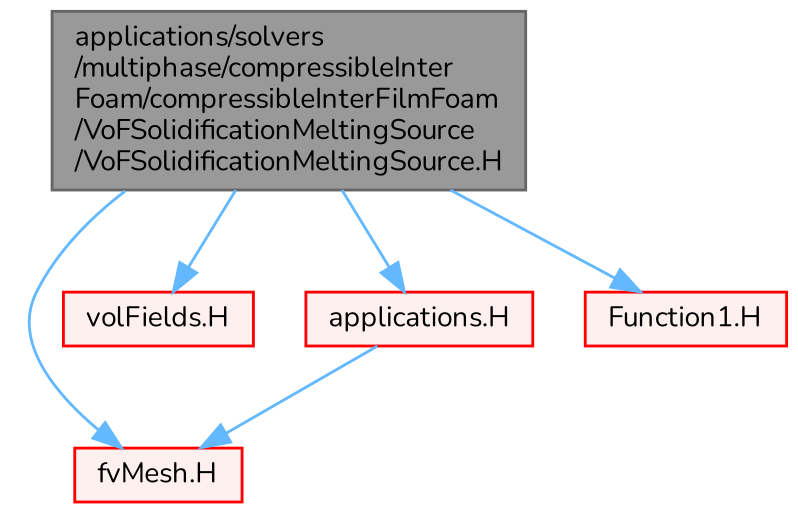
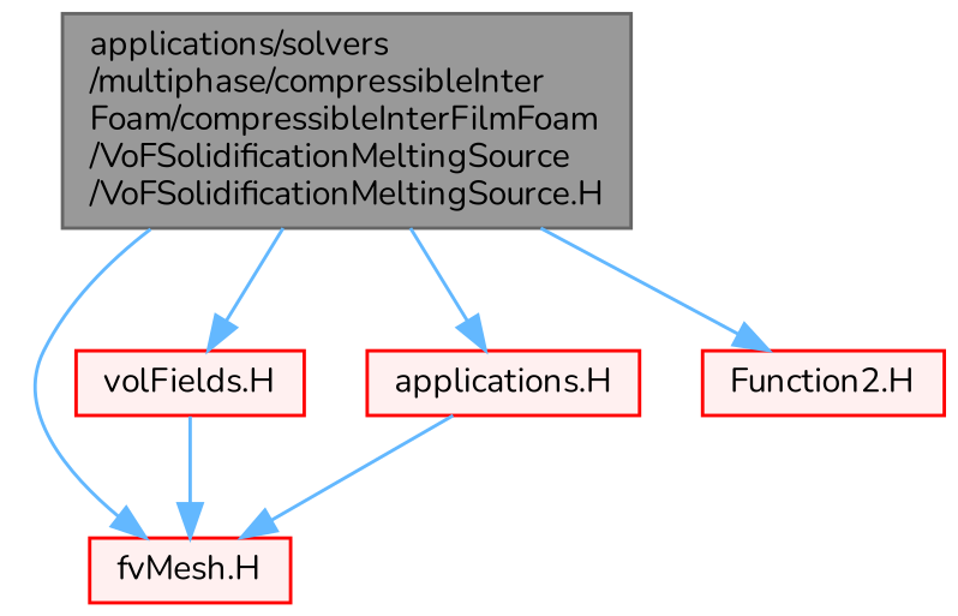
  digraph {
    fontname=Nunito
    node [color=red fillcolor="#FFF0F0" fontname=Nunito fontsize=10 shape=box style=filled]
    edge [color=steelblue1 fontname=Nunito fontsize=10 labelfontname=Helvetica labelfontsize=10 style=solid]
    n1 [color=gray40 fillcolor=grey60 fontcolor=black height=0.2 label="applications/solvers\l/multiphase/compressibleInter\lFoam/compressibleInterFilmFoam\l/VoFSolidificationMeltingSource\l/VoFSolidificationMeltingSource.H" width=0.4]
    n2 [height=0.2 label="fvMesh.H" width=0.4]
    n3 [height=0.2 label="volFields.H" width=0.4]
    n4 [height=0.2 label="applications.H" width=0.4]
-   n5 [height=0.2 label="Function1.H" width=0.4]
+   n5 [height=0.2 label="Function2.H" width=0.4]
    n1 -> n2
    n1 -> n3
    n1 -> n4
    n1 -> n5
+   n3 -> n2
    n4 -> n2
  }
